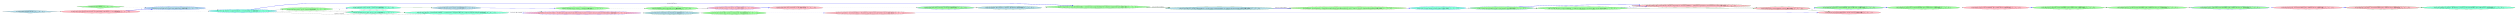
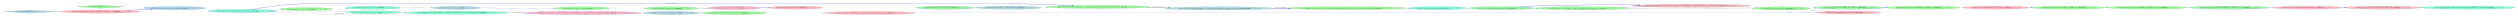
  digraph {
    fontname="Liberation Mono"
    rankdir=LR
    node [color=darkgreen fillcolor=palegreen fontname="Liberation Mono" shape=ellipse style=filled]
    edge [color=gray40 fontname="Liberation Mono" style=bold]
    n1 [color=blue fillcolor=lightpink label="supportedTypes.put(\"float64\",64.)@@@10@@@['1', '1', '0']"]
    n2 [color=gray40 fillcolor=lightpink label="supportedTypes.put(\"boolean\",true)@@@11@@@['1', '1', '0']"]
    n3 [color=blue label="supportedTypes.put(\"string\",\"stringy\")@@@12@@@['1', '1', '0']"]
    n4 [color=gray40 fillcolor=lightpink label="assertNull(transformedMap.get(\"B.opt_int32\"))@@@11@@@['0', '0', '1']"]
    n5 [color=blue fillcolor=aquamarine label="assertNull(transformed.valueSchema())@@@17@@@['1', '1', '0']"]
    n6 [color=blue label="assertTrue(transformed.value() instanceof Map)@@@18@@@['1', '1', '0']"]
    n7 [label="Map<String,Object> transformedMap = (Map<String,Object>)transformed.value()@@@19@@@['1', '0', '0']"]
    n8 [fillcolor=lightpink label="@SuppressWarnings(\"unchecked\") Map<String,Object> transformedMap = (Map<String,Object>)transformed.value()@@@19@@@['0', '1', '0']"]
    n9 [color=gray40 fillcolor=lightblue label="supportedTypes.put(\"int32\",32)@@@7@@@['1', '1', '0']"]
    n10 [color=gray40 label="supportedTypes.put(\"int64\",(long)64)@@@8@@@['1', '1', '0']"]
    n11 [label="supportedTypes.put(\"float32\",32.f)@@@9@@@['1', '1', '0']"]
    n12 [label="assertEquals((short)16,transformedMap.get(\"A#B#int16\"))@@@22@@@['1', '1', '0']"]
    n13 [color=brown fillcolor=lightpink label="assertEquals(32,transformedMap.get(\"A#B#int32\"))@@@23@@@['1', '1', '0']"]
    n14 [label="assertEquals((long)64,transformedMap.get(\"A#B#int64\"))@@@24@@@['1', '1', '0']"]
    n15 [fillcolor=aquamarine label="assertArrayEquals(\"bytes\".getBytes(),(byte(()transformedMap.get(\"A#B#bytes\"))@@@29@@@['1', '1', '0']"]
    n16 [fillcolor=lightblue label="Map<String,Object> twoLevelNestedMap = Collections.singletonMap(\"A\",(Object)oneLevelNestedMap)@@@15@@@['1', '1', '0']"]
    n17 [color=brown label="SourceRecord transformed = xformValue.apply(new SourceRecord(null,null,\"topic\",0,null,twoLevelNestedMap))@@@16@@@['1', '1', '0']"]
    n18 [fillcolor=lightblue label="supportedTypes.put(\"bytes\",\"bytes\".getBytes())@@@13@@@['1', '1', '0']"]
    n19 [color=gray40 label="Map<String,Object> oneLevelNestedMap = Collections.singletonMap(\"B\",(Object)supportedTypes)@@@14@@@['1', '1', '0']"]
    n20 [color=blue label="assertEquals(64.,(double)transformedMap.get(\"A#B#float64\"),0.)@@@26@@@['1', '1', '0']"]
    n21 [color=gray40 fillcolor=lightpink label="assertEquals(true,transformedMap.get(\"A#B#boolean\"))@@@27@@@['1', '1', '0']"]
    n22 [fillcolor=lightpink label="assertEquals(\"stringy\",transformedMap.get(\"A#B#string\"))@@@28@@@['1', '1', '0']"]
    n23 [label="testOptionalFieldMap['0', '0', '1']" shape=diamond]
    n24 [color=blue fillcolor=lightblue label="xformValue.configure(Collections.emptyMap())@@@3@@@['0', '0', '1']"]
    n25 [color=blue fillcolor=aquamarine label="Map<String,Object> supportedTypes = new HashMap<>()@@@4@@@['1', '1', '1']"]
    n26 [color=gray40 fillcolor=aquamarine label="Map<String,Object> oneLevelNestedMap = Collections.singletonMap(\"B\",(Object)supportedTypes)@@@6@@@['0', '0', '1']"]
    n27 [color=blue fillcolor=lightpink label="SourceRecord transformed = xformValue.apply(new SourceRecord(null,null,\"topic\",0,null,oneLevelNestedMap))@@@7@@@['0', '0', '1']"]
    n28 [fillcolor=lightblue label="assertNull(transformed.valueSchema())@@@8@@@['0', '0', '1']"]
    n29 [color=brown fillcolor=lightpink label="xformValue.configure(Collections.singletonMap(\"delimiter\",\"#\"))@@@3@@@['1', '1', '0']"]
    n30 [color=brown fillcolor=aquamarine label="supportedTypes.put(\"opt_int32\",null)@@@5@@@['0', '0', '1']"]
    n31 [color=gray40 label="supportedTypes.put(\"int8\",(byte)8)@@@5@@@['1', '1', '0']"]
    n32 [color=gray40 label="assertEquals(32.f,(float)transformedMap.get(\"A#B#float32\"),0.f)@@@25@@@['1', '1', '0']"]
-   n33 [fillcolor=lightpink label="assertEquals(9,transformedMap.size())@@@20@@@['1', '1', '0']"]
+   n33 [label="assertEquals(9,transformedMap.size())@@@20@@@['1', '1', '0']"]
    n34 [color=blue label="assertEquals((byte)8,transformedMap.get(\"A#B#int8\"))@@@21@@@['1', '1', '0']"]
    n35 [label="assertTrue(transformed.value() instanceof Map)@@@9@@@['0', '0', '1']"]
    n36 [color=gray40 fillcolor=lightblue label="testNestedMapWithDelimiter['1', '0', '0']" shape=diamond]
    n37 [color=gray40 fillcolor=aquamarine label="supportedTypes.put(\"int16\",(short)16)@@@6@@@['1', '1', '0']"]
    n38 [color=gray40 fillcolor=lightpink label="Map<String,Object> transformedMap = (Map<String,Object>)transformed.value()@@@10@@@['0', '0', '1']"]
    n1 -> n2 [color=blue]
    n2 -> n3 [style=dotted]
    n3 -> n18
    n5 -> n6 [style=solid]
    n6 -> n7 [color=darkgreen]
    n6 -> n8 [color=blue]
    n7 -> n8 [color=blue label=0 style=solid]
    n7 -> n33 [color=darkgreen style=solid]
    n8 -> n33 [style=solid]
    n9 -> n10 [color=blue style=solid]
    n10 -> n11 [color=darkgreen style=dotted]
    n11 -> n1
    n12 -> n13 [style=dotted]
    n13 -> n14 [color=blue]
    n14 -> n32 [color=darkgreen]
    n16 -> n17 [label=twoLevelNestedMap]
    n16 -> n17 [color=blue]
    n17 -> n5 [color=blue]
    n18 -> n19 [style=dotted]
    n19 -> n16 [label=oneLevelNestedMap]
    n19 -> n16 [color=darkgreen style=solid]
    n20 -> n21 [color=blue style=dotted]
    n21 -> n22 [color=blue]
    n22 -> n15 [color=darkgreen]
    n23 -> n24 [style=dotted]
    n24 -> n25 [style=dotted]
    n25 -> n19 [color=blue label=supportedTypes]
    n25 -> n26 [label=supportedTypes style=solid]
    n25 -> n30 [style=solid]
    n25 -> n31 [style=solid]
    n26 -> n27 [color=blue label=oneLevelNestedMap style=dotted]
    n26 -> n27 [color=darkgreen style=dotted]
    n27 -> n28 [style=dotted]
    n28 -> n35 [style=solid]
    n29 -> n24 [color=blue label=0]
    n29 -> n25 [style=dotted]
    n30 -> n26 [color=darkgreen style=solid]
    n31 -> n30 [color=darkgreen label=0 style=dotted]
    n31 -> n37 [color=blue style=dotted]
    n32 -> n20
    n33 -> n4 [color=darkgreen label=0 style=solid]
    n33 -> n34 [color=blue style=dotted]
    n34 -> n12 [color=blue]
    n35 -> n38 [color=blue style=dotted]
    n36 -> n29 [style=solid]
    n37 -> n9 [color=darkgreen style=solid]
    n38 -> n4 [color=blue style=solid]
  }
